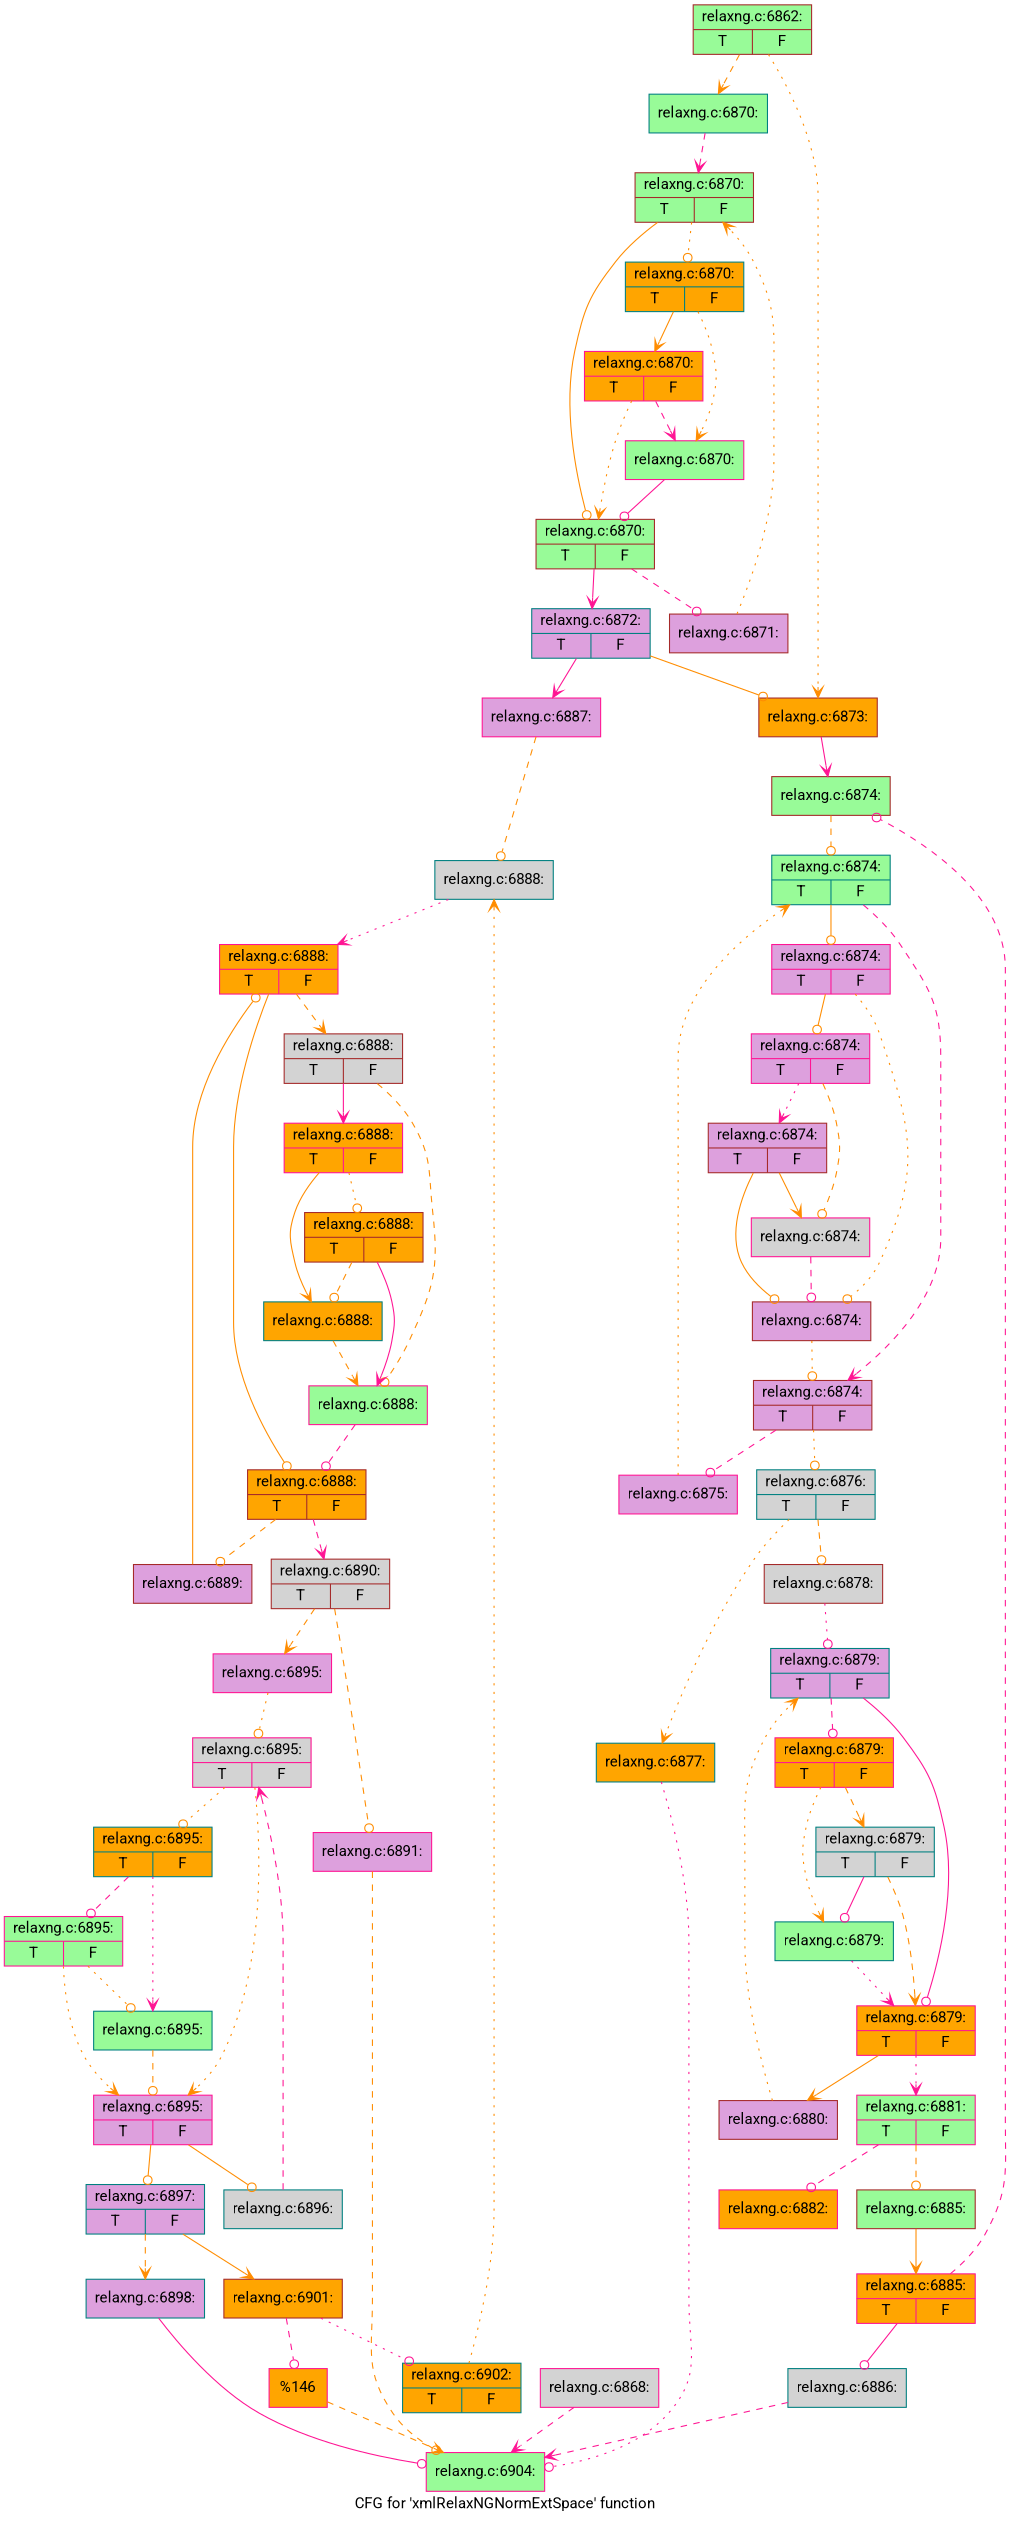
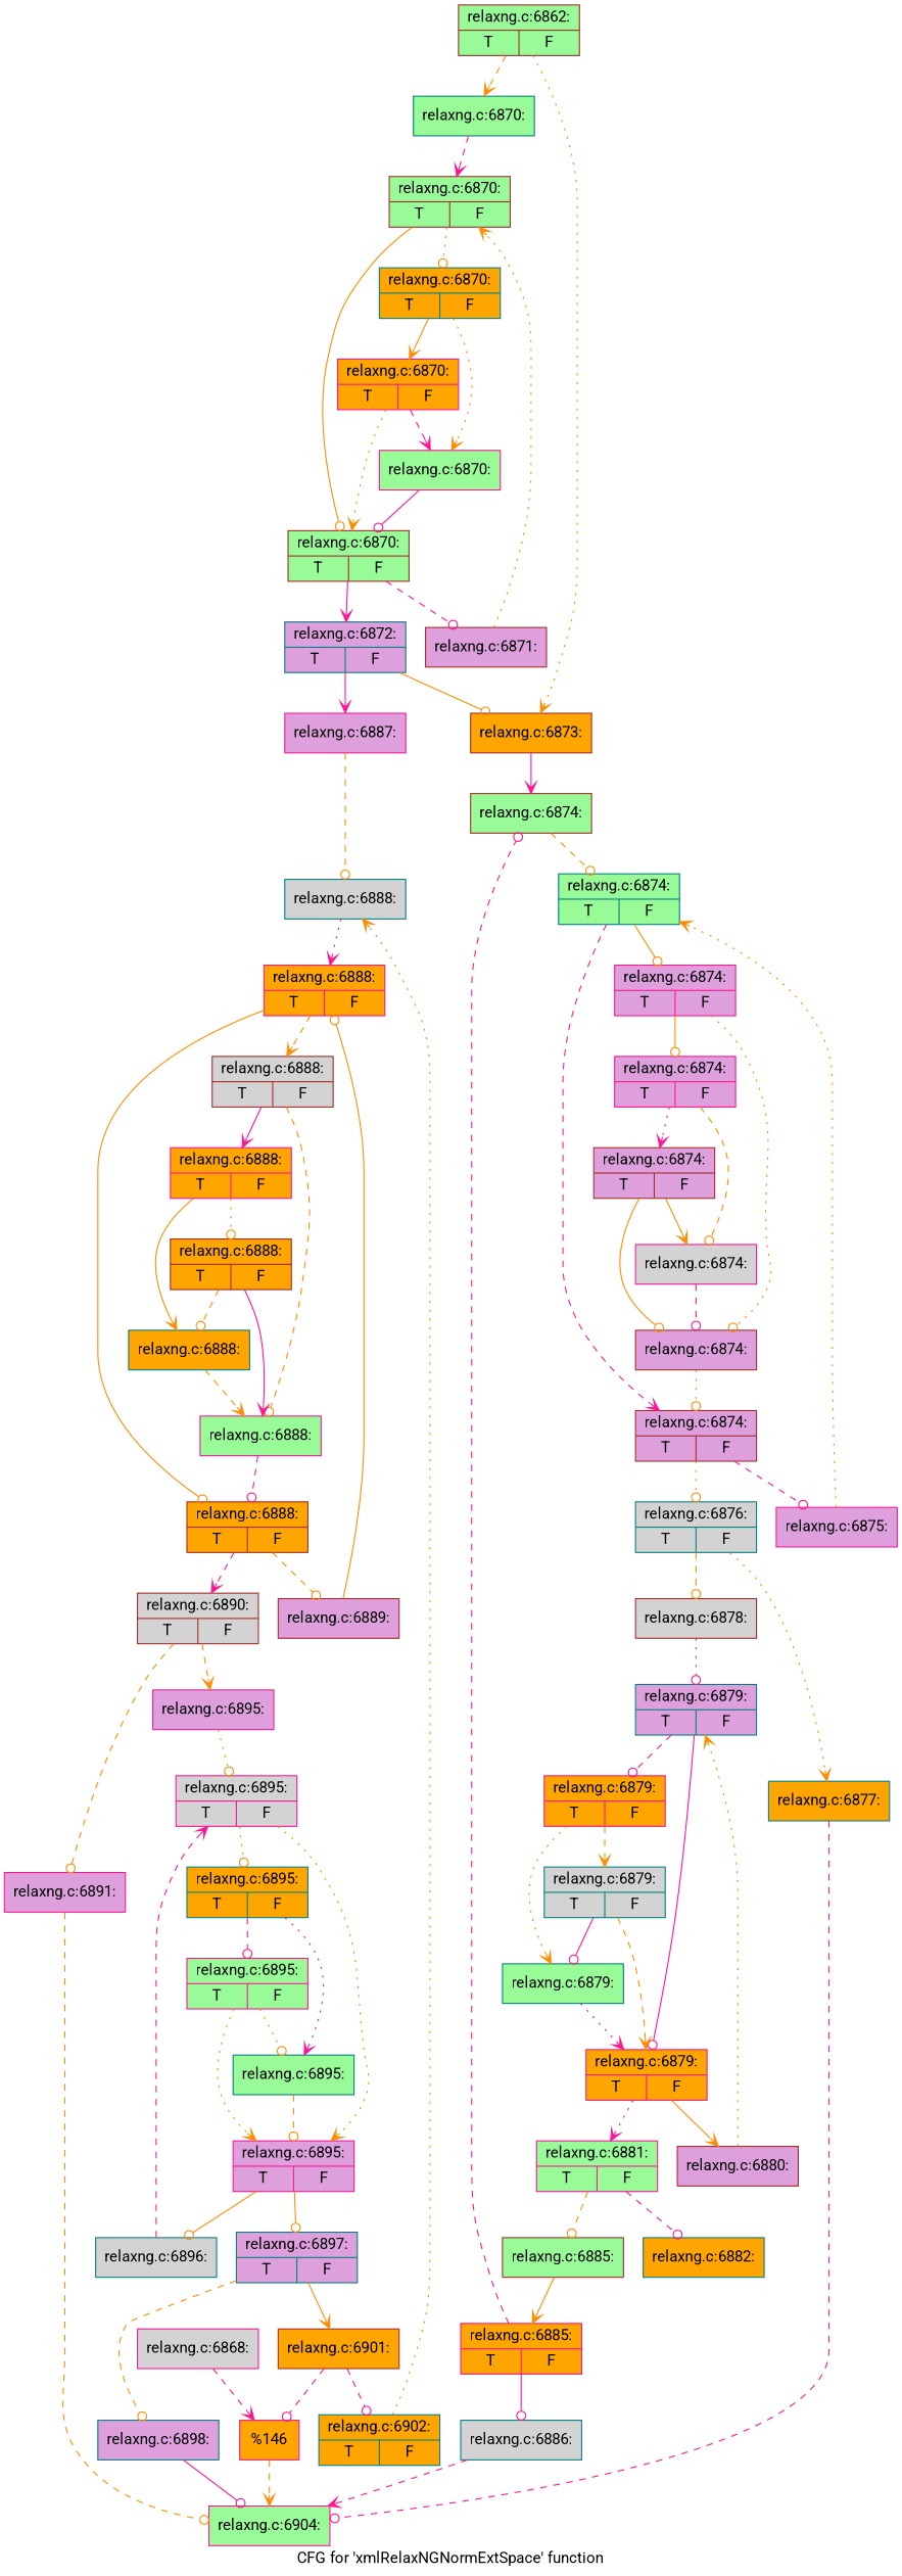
  digraph {
    fontname=Roboto
    label="CFG for 'xmlRelaxNGNormExtSpace' function"
    node [color=deeppink fillcolor=orange fontname=Roboto shape=record style=filled]
    edge [arrowhead=odot color=darkorange fontname=Roboto style=dashed]
    n1 [color=brown fillcolor=palegreen label="{relaxng.c:6862:|{<s0>T|<s1>F}}"]
    n2 [color=teal fillcolor=palegreen label="{relaxng.c:6870:}"]
    n3 [color=brown label="{relaxng.c:6873:}"]
    n4 [fillcolor=lightgrey label="{relaxng.c:6868:}"]
    n5 [fillcolor=palegreen label="{relaxng.c:6904:}"]
    n6 [color=brown fillcolor=palegreen label="{relaxng.c:6870:|{<s0>T|<s1>F}}"]
    n7 [color=brown fillcolor=palegreen label="{relaxng.c:6870:|{<s0>T|<s1>F}}"]
    n8 [color=teal label="{relaxng.c:6870:|{<s0>T|<s1>F}}"]
    n9 [color=brown fillcolor=plum label="{relaxng.c:6871:}"]
    n10 [color=teal fillcolor=plum label="{relaxng.c:6872:|{<s0>T|<s1>F}}"]
    n11 [label="{relaxng.c:6870:|{<s0>T|<s1>F}}"]
    n12 [fillcolor=palegreen label="{relaxng.c:6870:}"]
    n13 [fillcolor=plum label="{relaxng.c:6887:}"]
    n14 [color=brown fillcolor=palegreen label="{relaxng.c:6874:}"]
    n15 [color=teal fillcolor=lightgrey label="{relaxng.c:6888:}"]
    n16 [color=teal fillcolor=palegreen label="{relaxng.c:6874:|{<s0>T|<s1>F}}"]
    n17 [label="{relaxng.c:6888:|{<s0>T|<s1>F}}"]
    n18 [fillcolor=plum label="{relaxng.c:6874:|{<s0>T|<s1>F}}"]
    n19 [color=brown fillcolor=plum label="{relaxng.c:6874:|{<s0>T|<s1>F}}"]
    n20 [color=brown fillcolor=plum label="{relaxng.c:6874:}"]
    n21 [fillcolor=plum label="{relaxng.c:6874:|{<s0>T|<s1>F}}"]
    n22 [fillcolor=plum label="{relaxng.c:6875:}"]
    n23 [color=teal fillcolor=lightgrey label="{relaxng.c:6876:|{<s0>T|<s1>F}}"]
    n24 [color=brown fillcolor=plum label="{relaxng.c:6874:|{<s0>T|<s1>F}}"]
    n25 [fillcolor=lightgrey label="{relaxng.c:6874:}"]
    n26 [color=teal label="{relaxng.c:6877:}"]
    n27 [color=brown fillcolor=lightgrey label="{relaxng.c:6878:}"]
    n28 [color=teal fillcolor=plum label="{relaxng.c:6879:|{<s0>T|<s1>F}}"]
    n29 [label="{relaxng.c:6879:|{<s0>T|<s1>F}}"]
    n30 [label="{relaxng.c:6879:|{<s0>T|<s1>F}}"]
    n31 [color=brown fillcolor=plum label="{relaxng.c:6880:}"]
    n32 [fillcolor=palegreen label="{relaxng.c:6881:|{<s0>T|<s1>F}}"]
    n33 [color=teal fillcolor=lightgrey label="{relaxng.c:6879:|{<s0>T|<s1>F}}"]
    n34 [color=teal fillcolor=palegreen label="{relaxng.c:6879:}"]
-   n35 [label="{relaxng.c:6882:}"]
+   n35 [color=teal label="{relaxng.c:6882:}"]
    n36 [color=brown fillcolor=palegreen label="{relaxng.c:6885:}"]
    n37 [label="{relaxng.c:6885:|{<s0>T|<s1>F}}"]
    n38 [color=teal fillcolor=lightgrey label="{relaxng.c:6886:}"]
    n39 [color=brown fillcolor=lightgrey label="{relaxng.c:6888:|{<s0>T|<s1>F}}"]
    n40 [color=brown label="{relaxng.c:6888:|{<s0>T|<s1>F}}"]
    n41 [fillcolor=palegreen label="{relaxng.c:6888:}"]
    n42 [label="{relaxng.c:6888:|{<s0>T|<s1>F}}"]
    n43 [color=brown fillcolor=plum label="{relaxng.c:6889:}"]
    n44 [color=brown fillcolor=lightgrey label="{relaxng.c:6890:|{<s0>T|<s1>F}}"]
    n45 [color=brown label="{relaxng.c:6888:|{<s0>T|<s1>F}}"]
    n46 [color=teal label="{relaxng.c:6888:}"]
    n47 [fillcolor=plum label="{relaxng.c:6891:}"]
    n48 [fillcolor=plum label="{relaxng.c:6895:}"]
    n49 [fillcolor=lightgrey label="{relaxng.c:6895:|{<s0>T|<s1>F}}"]
    n50 [fillcolor=plum label="{relaxng.c:6895:|{<s0>T|<s1>F}}"]
    n51 [color=teal label="{relaxng.c:6895:|{<s0>T|<s1>F}}"]
    n52 [color=teal fillcolor=lightgrey label="{relaxng.c:6896:}"]
    n53 [color=teal fillcolor=plum label="{relaxng.c:6897:|{<s0>T|<s1>F}}"]
    n54 [fillcolor=palegreen label="{relaxng.c:6895:|{<s0>T|<s1>F}}"]
    n55 [color=teal fillcolor=palegreen label="{relaxng.c:6895:}"]
    n56 [color=teal fillcolor=plum label="{relaxng.c:6898:}"]
    n57 [color=brown label="{relaxng.c:6901:}"]
    n58 [color=teal label="{relaxng.c:6902:|{<s0>T|<s1>F}}"]
    n59 [label="{%146}"]
    n1 -> n2 [arrowhead=vee]
    n1 -> n3 [arrowhead=vee style=dotted]
    n2 -> n6 [arrowhead=vee color=deeppink]
    n3 -> n14 [arrowhead=vee color=deeppink style=solid]
-   n4 -> n5 [arrowhead=vee color=deeppink]
+   n4 -> n59 [arrowhead=vee color=deeppink]
    n6 -> n7 [style=solid]
    n6 -> n8 [style=dotted]
    n7 -> n9 [color=deeppink]
    n7 -> n10 [arrowhead=vee color=deeppink style=solid]
    n8 -> n11 [arrowhead=vee style=solid]
    n8 -> n12 [arrowhead=vee style=dotted]
    n9 -> n6 [arrowhead=vee style=dotted]
    n10 -> n3 [style=solid]
    n10 -> n13 [arrowhead=vee color=deeppink style=solid]
    n11 -> n7 [arrowhead=vee style=dotted]
    n11 -> n12 [arrowhead=vee color=deeppink]
    n12 -> n7 [color=deeppink style=solid]
    n13 -> n15
    n14 -> n16
    n15 -> n17 [arrowhead=vee color=deeppink style=dotted]
    n16 -> n18 [style=solid]
    n16 -> n19 [arrowhead=vee color=deeppink]
    n17 -> n39 [arrowhead=vee]
    n17 -> n40 [style=solid]
    n18 -> n20 [style=dotted]
    n18 -> n21 [style=solid]
    n19 -> n22 [color=deeppink]
    n19 -> n23 [style=dotted]
    n20 -> n19 [style=dotted]
    n21 -> n24 [arrowhead=vee color=deeppink style=dotted]
    n21 -> n25
    n22 -> n16 [arrowhead=vee style=dotted]
    n23 -> n26 [arrowhead=vee style=dotted]
    n23 -> n27
    n24 -> n20 [style=solid]
    n24 -> n25 [arrowhead=vee style=solid]
    n25 -> n20 [color=deeppink]
-   n26 -> n5 [color=deeppink style=dotted]
+   n26 -> n5 [color=deeppink]
    n27 -> n28 [color=deeppink style=dotted]
    n28 -> n29 [color=deeppink style=solid]
    n28 -> n30 [color=deeppink]
    n29 -> n31 [arrowhead=vee style=solid]
    n29 -> n32 [arrowhead=vee color=deeppink style=dotted]
    n30 -> n33 [arrowhead=vee]
    n30 -> n34 [arrowhead=vee style=dotted]
    n31 -> n28 [arrowhead=vee style=dotted]
    n32 -> n35 [color=deeppink]
    n32 -> n36
    n33 -> n29 [arrowhead=vee]
    n33 -> n34 [color=deeppink style=solid]
    n34 -> n29 [arrowhead=vee color=deeppink style=dotted]
    n36 -> n37 [arrowhead=vee style=solid]
    n37 -> n14 [color=deeppink]
    n37 -> n38 [color=deeppink style=solid]
    n38 -> n5 [arrowhead=vee color=deeppink]
    n39 -> n41
    n39 -> n42 [arrowhead=vee color=deeppink style=solid]
    n40 -> n43
    n40 -> n44 [arrowhead=vee color=deeppink]
    n41 -> n40 [color=deeppink]
    n42 -> n45 [style=dotted]
    n42 -> n46 [arrowhead=vee style=solid]
    n43 -> n17 [style=solid]
    n44 -> n47
    n44 -> n48 [arrowhead=vee]
    n45 -> n41 [arrowhead=vee color=deeppink style=solid]
    n45 -> n46
    n46 -> n41 [arrowhead=vee]
    n47 -> n5
    n48 -> n49 [style=dotted]
    n49 -> n50 [arrowhead=vee style=dotted]
    n49 -> n51 [style=dotted]
    n50 -> n52 [style=solid]
    n50 -> n53 [style=solid]
    n51 -> n54 [color=deeppink]
    n51 -> n55 [arrowhead=vee color=deeppink style=dotted]
    n52 -> n49 [arrowhead=vee color=deeppink]
-   n53 -> n56 [arrowhead=vee]
+   n53 -> n56
    n53 -> n57 [arrowhead=vee style=solid]
    n54 -> n50 [arrowhead=vee style=dotted]
    n54 -> n55 [style=dotted]
    n55 -> n50
    n56 -> n5 [color=deeppink style=solid]
-   n57 -> n58 [color=deeppink style=dotted]
+   n57 -> n58 [color=deeppink]
    n57 -> n59 [color=deeppink]
    n58 -> n15 [arrowhead=vee style=dotted]
    n59 -> n5 [arrowhead=vee]
  }
